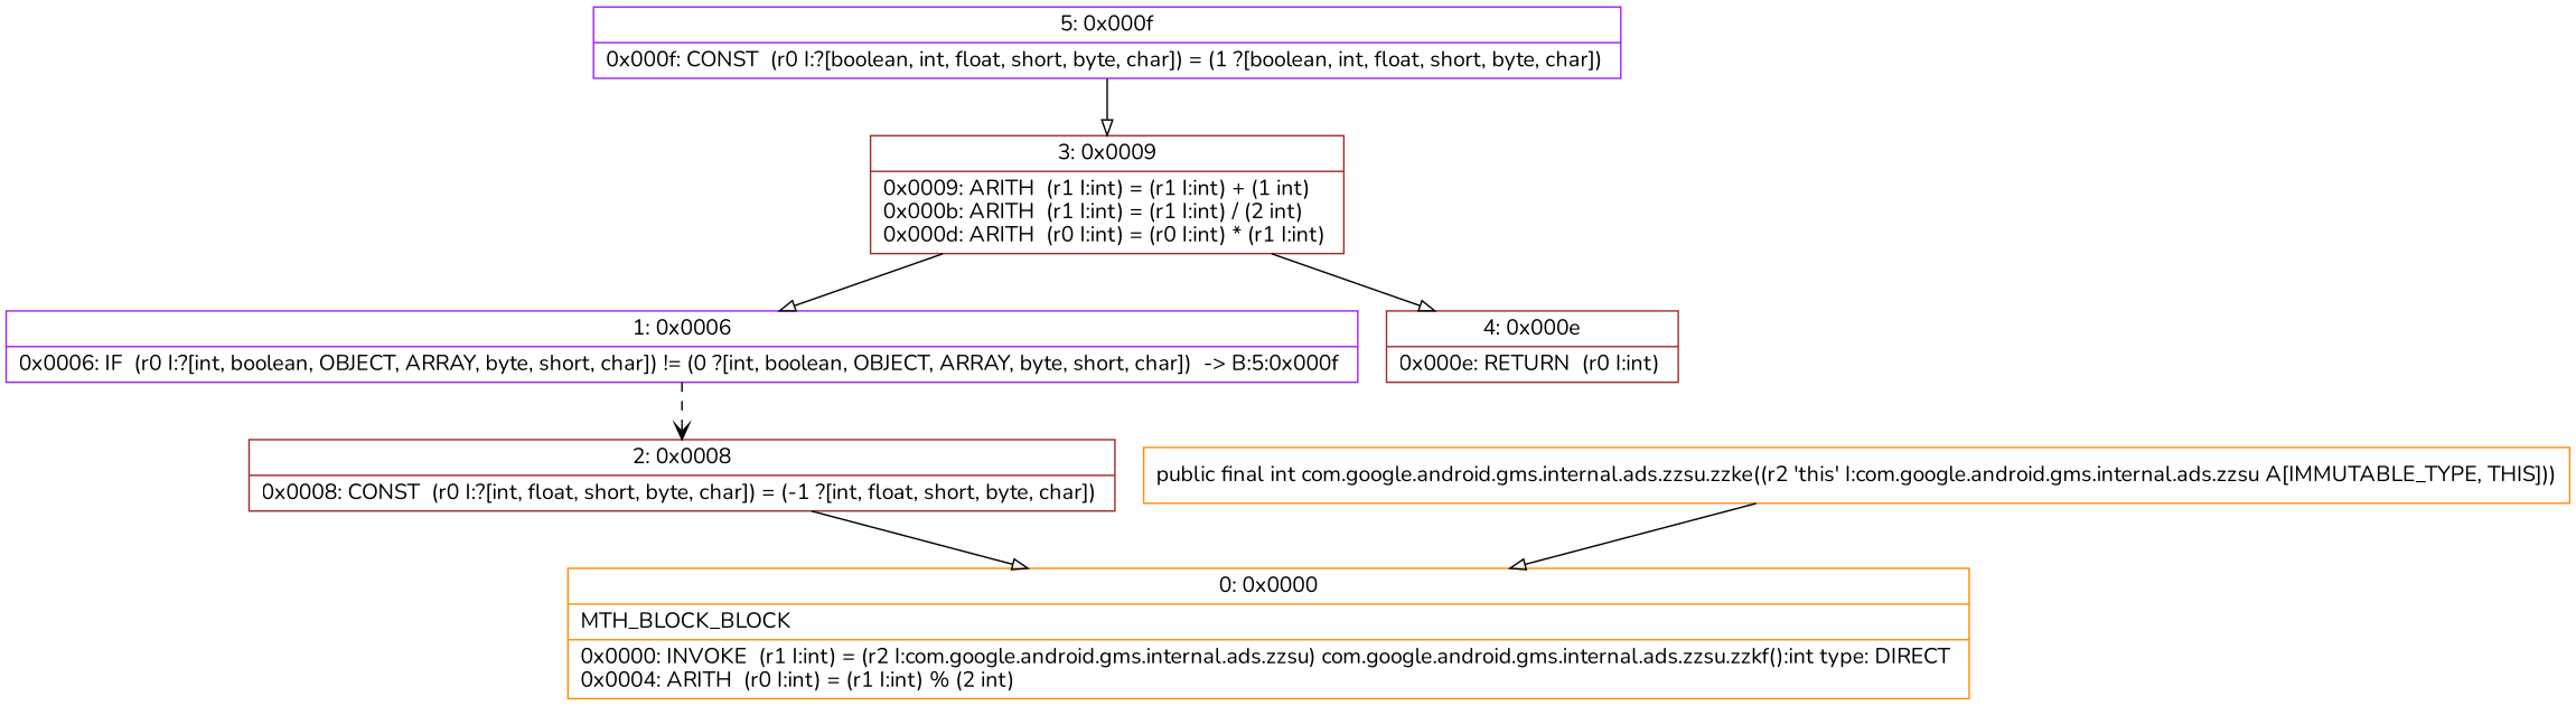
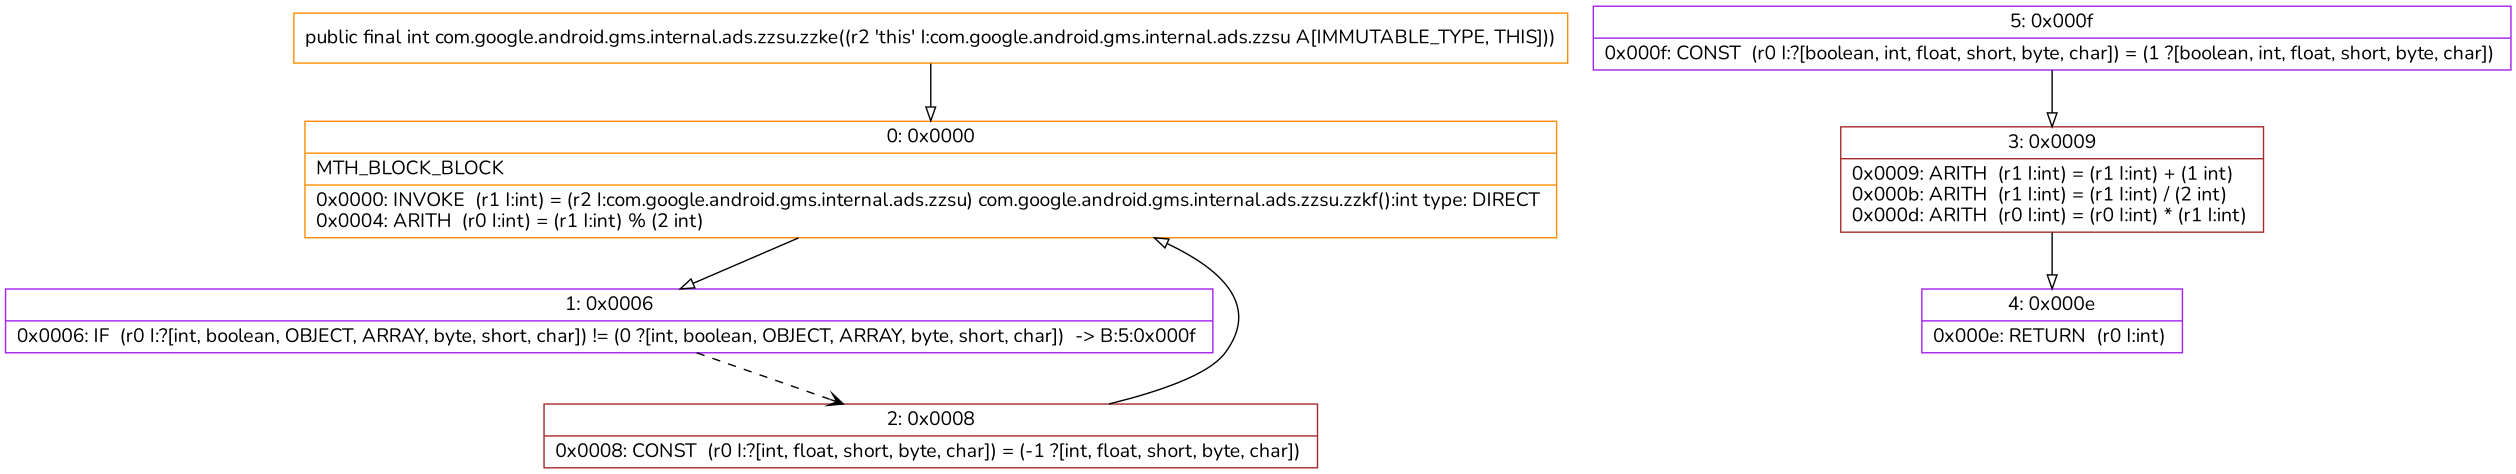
  digraph {
    fontname=Nunito
    node [color=brown fontname=Nunito shape=record]
    edge [arrowhead=onormal fontname=Nunito]
    n1 [color=darkorange label="{0\:\ 0x0000|MTH_BLOCK_BLOCK\l|0x0000: INVOKE  (r1 I:int) = (r2 I:com.google.android.gms.internal.ads.zzsu) com.google.android.gms.internal.ads.zzsu.zzkf():int type: DIRECT \l0x0004: ARITH  (r0 I:int) = (r1 I:int) % (2 int) \l}"]
    n2 [color=purple label="{1\:\ 0x0006|0x0006: IF  (r0 I:?[int, boolean, OBJECT, ARRAY, byte, short, char]) != (0 ?[int, boolean, OBJECT, ARRAY, byte, short, char])  \-\> B:5:0x000f \l}"]
    n3 [label="{2\:\ 0x0008|0x0008: CONST  (r0 I:?[int, float, short, byte, char]) = (\-1 ?[int, float, short, byte, char]) \l}"]
    n4 [color=purple label="{5\:\ 0x000f|0x000f: CONST  (r0 I:?[boolean, int, float, short, byte, char]) = (1 ?[boolean, int, float, short, byte, char]) \l}"]
    n5 [label="{3\:\ 0x0009|0x0009: ARITH  (r1 I:int) = (r1 I:int) + (1 int) \l0x000b: ARITH  (r1 I:int) = (r1 I:int) \/ (2 int) \l0x000d: ARITH  (r0 I:int) = (r0 I:int) * (r1 I:int) \l}"]
-   n6 [label="{4\:\ 0x000e|0x000e: RETURN  (r0 I:int) \l}"]
+   n6 [color=purple label="{4\:\ 0x000e|0x000e: RETURN  (r0 I:int) \l}"]
    n7 [color=darkorange label="{public final int com.google.android.gms.internal.ads.zzsu.zzke((r2 'this' I:com.google.android.gms.internal.ads.zzsu A[IMMUTABLE_TYPE, THIS])) }"]
-   n5 -> n2
+   n1 -> n2
    n2 -> n3 [arrowhead=vee style=dashed]
    n3 -> n1
    n4 -> n5
    n5 -> n6
    n7 -> n1
  }
